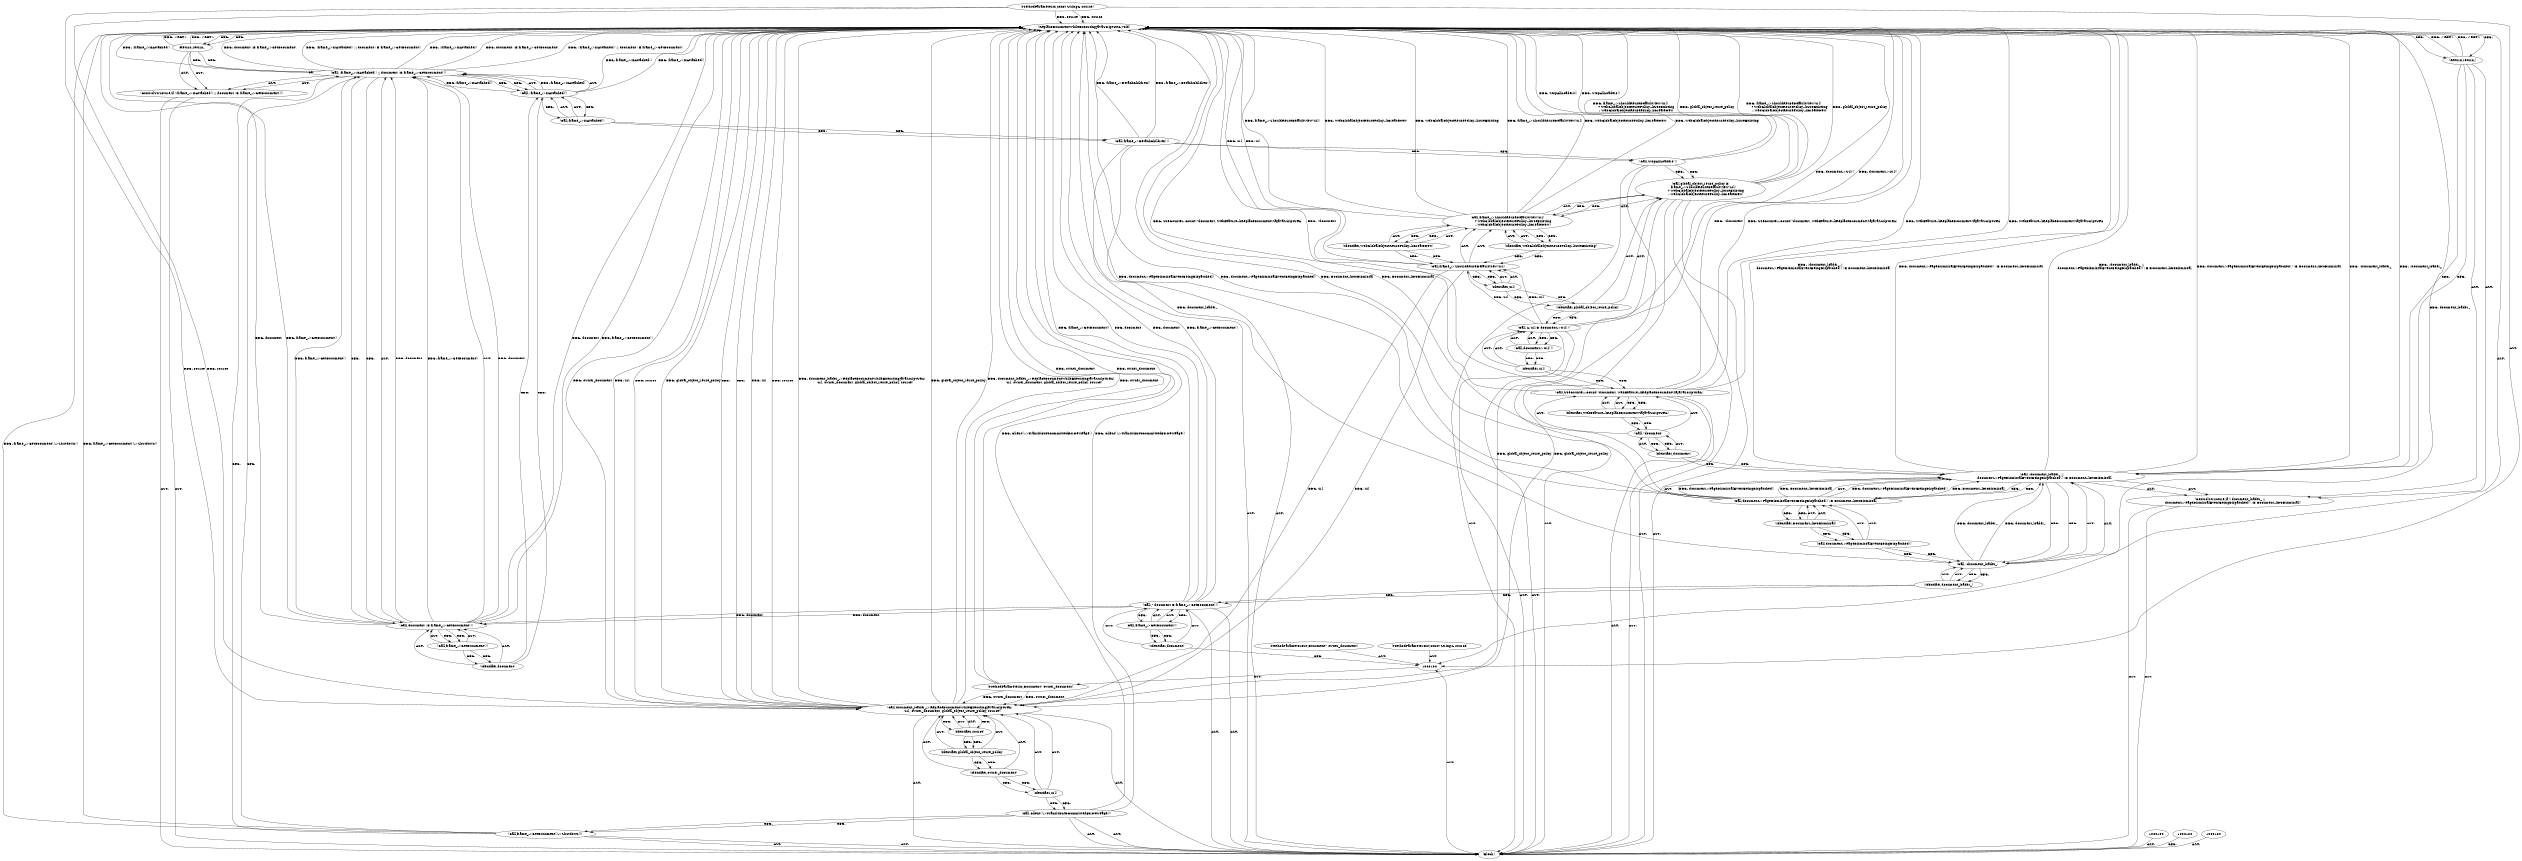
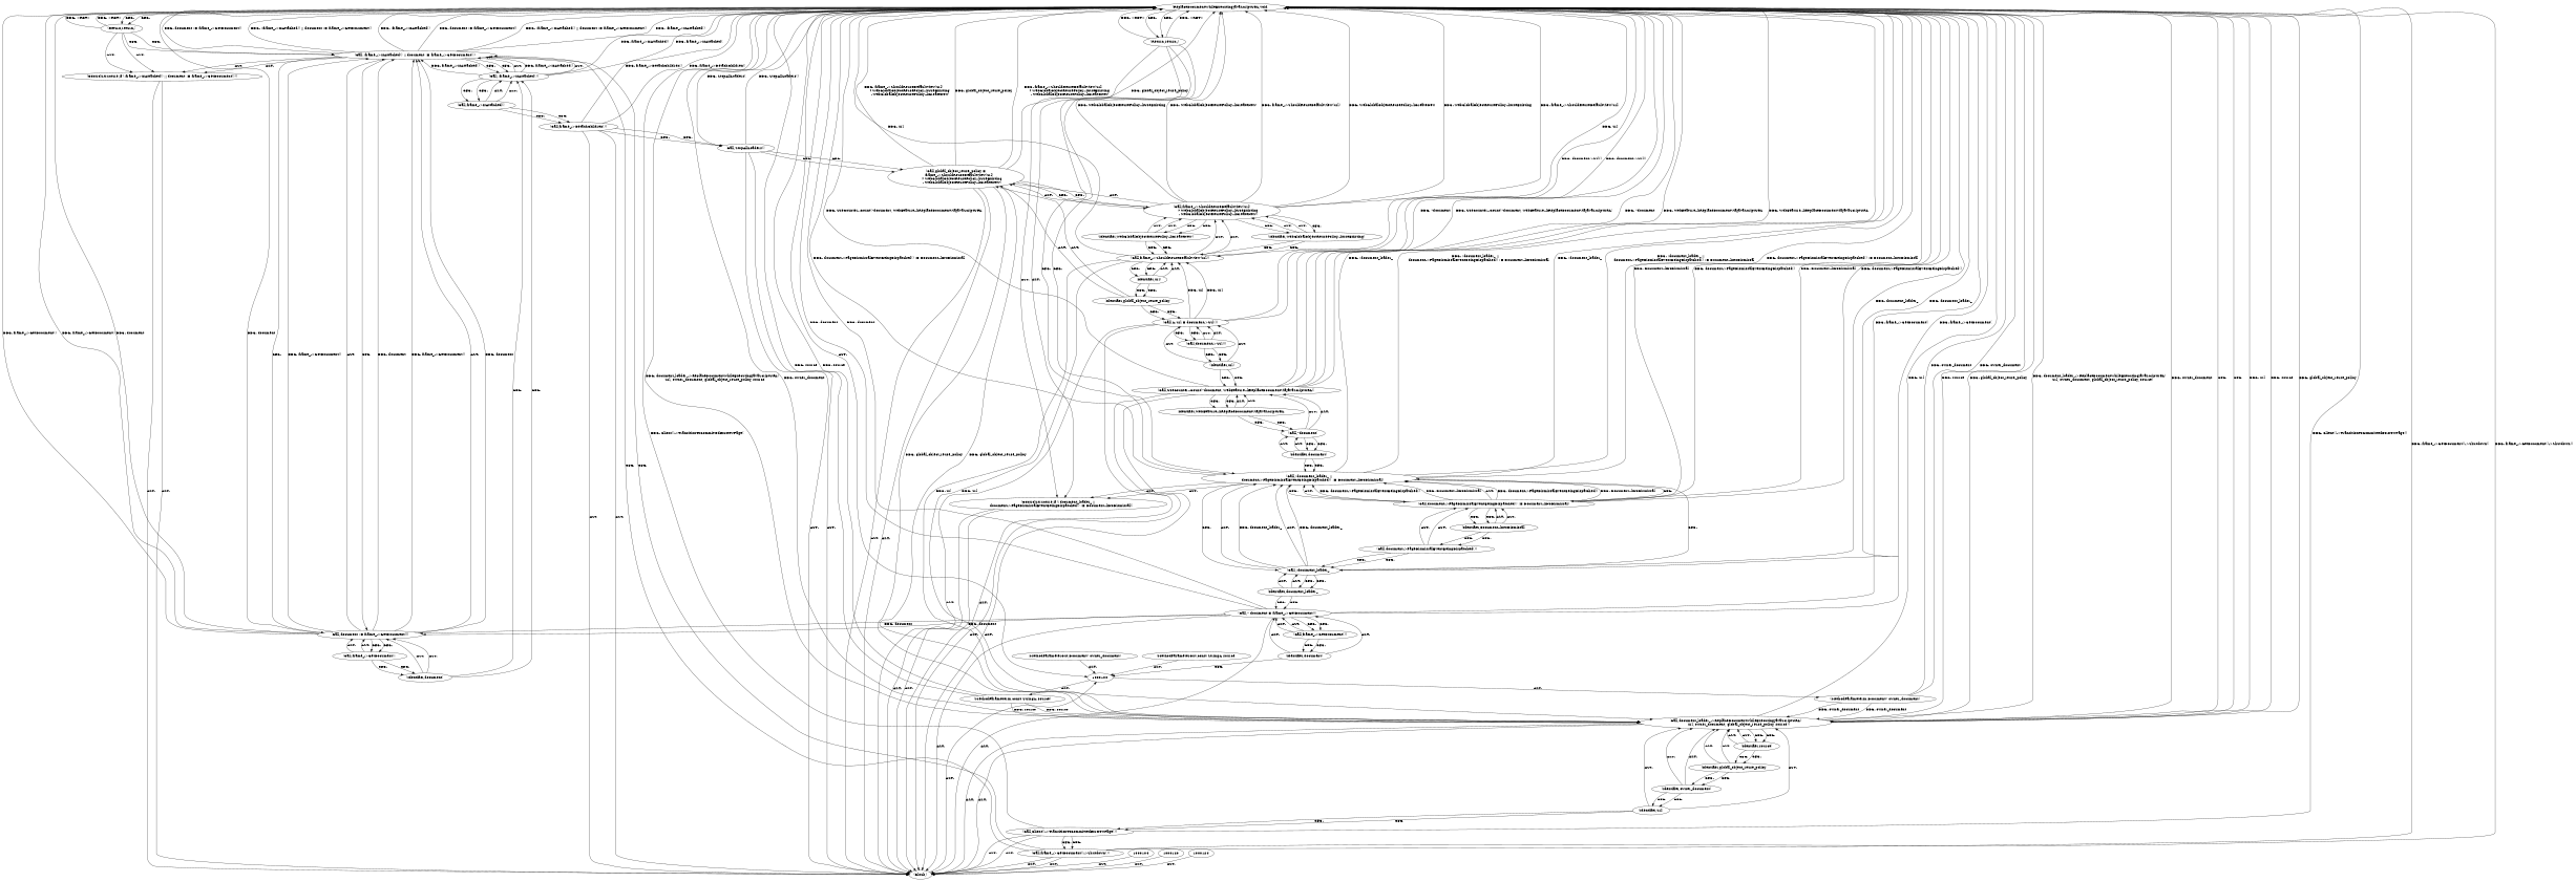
  digraph {
    n1 [label="(ReplaceDocumentWhileExecutingJavaScriptURL,void)"]
    n2 [label="(Return,return;)"]
    n3 [label="(Call,document_loader_->ReplaceDocumentWhileExecutingJavaScriptURL(\n      url, owner_document, global_object_reuse_policy, source))"]
    n4 [label="(Return,return;)"]
    1000100
    n6 [label="(ControlStructure,if (!frame_->IsAttached() || document != frame_->GetDocument()))"]
    n7 [label="(Call,!frame_->IsAttached() || document != frame_->GetDocument())"]
    n8 [label="(Block,)"]
    n9 [label="(Identifier,source)"]
    n10 [label="(ControlStructure,if (!document_loader_ ||\n      document->PageDismissalEventBeingDispatched() != Document::kNoDismissal))"]
    n11 [label="(Call,!document_loader_ ||\n      document->PageDismissalEventBeingDispatched() != Document::kNoDismissal)"]
    n12 [label="(MethodParameterIn,Document* owner_document)"]
    n13 [label="(Call,& url = document->Url())"]
    n14 [label="(Call,document->Url())"]
    n15 [label="(Call,frame_->ShouldReuseDefaultView(url))"]
    n16 [label="(Identifier,url)"]
    n17 [label="(Call,frame_->ShouldReuseDefaultView(url)\n           ? WebGlobalObjectReusePolicy::kUseExisting\n           : WebGlobalObjectReusePolicy::kCreateNew)"]
    n18 [label="(Identifier,url)"]
    n19 [label="(Call,UseCounter::Count(*document, WebFeature::kReplaceDocumentViaJavaScriptURL))"]
    n20 [label="(Identifier,WebFeature::kReplaceDocumentViaJavaScriptURL)"]
    n21 [label="(Call,global_object_reuse_policy =\n      frame_->ShouldReuseDefaultView(url)\n           ? WebGlobalObjectReusePolicy::kUseExisting\n           : WebGlobalObjectReusePolicy::kCreateNew)"]
    n22 [label="(Identifier,WebGlobalObjectReusePolicy::kUseExisting)"]
    n23 [label="(Identifier,WebGlobalObjectReusePolicy::kCreateNew)"]
    n24 [label="(Identifier,global_object_reuse_policy)"]
    n25 [label="(Call,StopAllLoaders())"]
    n26 [label="(MethodParameterIn,const String& source)"]
    n27 [label="(MethodParameterOut,const String& source)"]
    n28 [label="(Call,frame_->DetachChildren())"]
    n29 [label="(Call,document != frame_->GetDocument())"]
    n30 [label="(Call,frame_->GetDocument())"]
    n31 [label="(Identifier,document)"]
    n32 [label="(Call,!frame_->IsAttached())"]
    n33 [label="(Call,frame_->IsAttached())"]
    n34 [label="(Call,frame_->GetDocument()->Shutdown())"]
    n35 [label="(Call,Client()->TransitionToCommittedForNewPage())"]
    n36 [label="(Identifier,global_object_reuse_policy)"]
    n37 [label="(Identifier,owner_document)"]
    n38 [label="(Identifier,url)"]
    n39 [label="(MethodParameterOut,Document* owner_document)"]
    n40 [label="(Call,* document = frame_->GetDocument())"]
    n41 [label="(Call,frame_->GetDocument())"]
    n42 [label="(Identifier,document)"]
    n43 [label="(Call,!document_loader_)"]
    n44 [label="(Call,document->PageDismissalEventBeingDispatched() != Document::kNoDismissal)"]
    n45 [label="(Identifier,document_loader_)"]
    n46 [label="(Identifier,Document::kNoDismissal)"]
    n47 [label="(Call,document->PageDismissalEventBeingDispatched())"]
    n48 [label="(Call,*document)"]
    n49 [label="(Identifier,document)"]
    1000104
    1000120
    1000124
    n1 -> n2 [label="CFG: "]
    n1 -> n2 [label="CFG: "]
    n1 -> n3 [label="CFG: "]
    n1 -> n3 [label="CFG: "]
    n1 -> n4 [label="CFG: "]
    n1 -> n4 [label="CFG: "]
    n1 -> 1000100 [label="AST: "]
    n2 -> n1 [label="DDG: <RET>"]
    n2 -> n1 [label="DDG: <RET>"]
    n2 -> n6 [label="AST: "]
    n2 -> n6 [label="AST: "]
    n2 -> n7 [label="CFG: "]
    n2 -> n7 [label="CFG: "]
    n3 -> n1 [label="DDG: url"]
    n3 -> n1 [label="DDG: source"]
    n3 -> n1 [label="DDG: global_object_reuse_policy"]
    n3 -> n1 [label="DDG: document_loader_->ReplaceDocumentWhileExecutingJavaScriptURL(\n      url, owner_document, global_object_reuse_policy, source)"]
    n3 -> n1 [label="DDG: owner_document"]
    n3 -> n1 [label="DDG: url"]
    n3 -> n1 [label="DDG: source"]
    n3 -> n1 [label="DDG: global_object_reuse_policy"]
    n3 -> n1 [label="DDG: document_loader_->ReplaceDocumentWhileExecutingJavaScriptURL(\n      url, owner_document, global_object_reuse_policy, source)"]
    n3 -> n1 [label="DDG: owner_document"]
    n3 -> n8 [label="AST: "]
    n3 -> n8 [label="AST: "]
    n3 -> n9 [label="CFG: "]
    n3 -> n9 [label="CFG: "]
    n4 -> n1 [label="DDG: <RET>"]
    n4 -> n1 [label="DDG: <RET>"]
    n4 -> n10 [label="AST: "]
    n4 -> n10 [label="AST: "]
    n4 -> n11 [label="CFG: "]
    n4 -> n11 [label="CFG: "]
    1000100 -> n12 [label="AST: "]
    n6 -> n8 [label="AST: "]
    n6 -> n8 [label="AST: "]
    n7 -> n1 [label="DDG: document != frame_->GetDocument()"]
    n7 -> n1 [label="DDG: !frame_->IsAttached() || document != frame_->GetDocument()"]
    n7 -> n1 [label="DDG: !frame_->IsAttached()"]
    n7 -> n1 [label="DDG: document != frame_->GetDocument()"]
    n7 -> n1 [label="DDG: !frame_->IsAttached() || document != frame_->GetDocument()"]
    n7 -> n1 [label="DDG: !frame_->IsAttached()"]
    n7 -> n6 [label="AST: "]
    n7 -> n6 [label="AST: "]
    n7 -> n29 [label="CFG: "]
    n7 -> n29 [label="CFG: "]
    n7 -> n32 [label="CFG: "]
    n7 -> n32 [label="CFG: "]
    n8 -> 1000100 [label="AST: "]
    n9 -> n3 [label="AST: "]
    n9 -> n3 [label="AST: "]
    n9 -> n36 [label="CFG: "]
    n9 -> n36 [label="CFG: "]
    n10 -> n8 [label="AST: "]
    n10 -> n8 [label="AST: "]
    n11 -> n1 [label="DDG: document->PageDismissalEventBeingDispatched() != Document::kNoDismissal"]
    n11 -> n1 [label="DDG: !document_loader_"]
    n11 -> n1 [label="DDG: !document_loader_ ||\n      document->PageDismissalEventBeingDispatched() != Document::kNoDismissal"]
    n11 -> n1 [label="DDG: document->PageDismissalEventBeingDispatched() != Document::kNoDismissal"]
    n11 -> n1 [label="DDG: !document_loader_"]
    n11 -> n1 [label="DDG: !document_loader_ ||\n      document->PageDismissalEventBeingDispatched() != Document::kNoDismissal"]
    n11 -> n10 [label="AST: "]
    n11 -> n10 [label="AST: "]
    n11 -> n43 [label="CFG: "]
    n11 -> n43 [label="CFG: "]
    n11 -> n44 [label="CFG: "]
    n11 -> n44 [label="CFG: "]
    n12 -> n1 [label="DDG: owner_document"]
    n12 -> n1 [label="DDG: owner_document"]
    n12 -> n3 [label="DDG: owner_document"]
    n12 -> n3 [label="DDG: owner_document"]
    n13 -> n1 [label="DDG: document->Url()"]
    n13 -> n1 [label="DDG: document->Url()"]
    n13 -> n8 [label="AST: "]
    n13 -> n8 [label="AST: "]
    n13 -> n14 [label="CFG: "]
    n13 -> n14 [label="CFG: "]
    n13 -> n15 [label="DDG: url"]
    n13 -> n15 [label="DDG: url"]
    n14 -> n13 [label="AST: "]
    n14 -> n13 [label="AST: "]
    n14 -> n16 [label="CFG: "]
    n14 -> n16 [label="CFG: "]
    n15 -> n1 [label="DDG: url"]
    n15 -> n1 [label="DDG: url"]
    n15 -> n3 [label="DDG: url"]
    n15 -> n3 [label="DDG: url"]
    n15 -> n17 [label="AST: "]
    n15 -> n17 [label="AST: "]
    n15 -> n18 [label="CFG: "]
    n15 -> n18 [label="CFG: "]
    n16 -> n13 [label="AST: "]
    n16 -> n13 [label="AST: "]
    n16 -> n19 [label="CFG: "]
    n16 -> n19 [label="CFG: "]
    n17 -> n1 [label="DDG: WebGlobalObjectReusePolicy::kCreateNew"]
    n17 -> n1 [label="DDG: WebGlobalObjectReusePolicy::kUseExisting"]
    n17 -> n1 [label="DDG: frame_->ShouldReuseDefaultView(url)"]
    n17 -> n1 [label="DDG: WebGlobalObjectReusePolicy::kCreateNew"]
    n17 -> n1 [label="DDG: WebGlobalObjectReusePolicy::kUseExisting"]
    n17 -> n1 [label="DDG: frame_->ShouldReuseDefaultView(url)"]
    n17 -> n21 [label="AST: "]
    n17 -> n21 [label="AST: "]
    n17 -> n22 [label="CFG: "]
    n17 -> n22 [label="CFG: "]
    n17 -> n23 [label="CFG: "]
    n17 -> n23 [label="CFG: "]
    n18 -> n15 [label="AST: "]
    n18 -> n15 [label="AST: "]
    n18 -> n24 [label="CFG: "]
    n18 -> n24 [label="CFG: "]
    n19 -> n1 [label="DDG: *document"]
    n19 -> n1 [label="DDG: WebFeature::kReplaceDocumentViaJavaScriptURL"]
    n19 -> n1 [label="DDG: UseCounter::Count(*document, WebFeature::kReplaceDocumentViaJavaScriptURL)"]
    n19 -> n1 [label="DDG: *document"]
    n19 -> n1 [label="DDG: WebFeature::kReplaceDocumentViaJavaScriptURL"]
    n19 -> n1 [label="DDG: UseCounter::Count(*document, WebFeature::kReplaceDocumentViaJavaScriptURL)"]
    n19 -> n8 [label="AST: "]
    n19 -> n8 [label="AST: "]
    n19 -> n20 [label="CFG: "]
    n19 -> n20 [label="CFG: "]
    n20 -> n19 [label="AST: "]
    n20 -> n19 [label="AST: "]
    n20 -> n48 [label="CFG: "]
    n20 -> n48 [label="CFG: "]
    n21 -> n1 [label="DDG: frame_->ShouldReuseDefaultView(url)\n           ? WebGlobalObjectReusePolicy::kUseExisting\n           : WebGlobalObjectReusePolicy::kCreateNew"]
    n21 -> n1 [label="DDG: global_object_reuse_policy"]
    n21 -> n1 [label="DDG: frame_->ShouldReuseDefaultView(url)\n           ? WebGlobalObjectReusePolicy::kUseExisting\n           : WebGlobalObjectReusePolicy::kCreateNew"]
    n21 -> n1 [label="DDG: global_object_reuse_policy"]
    n21 -> n3 [label="DDG: global_object_reuse_policy"]
    n21 -> n3 [label="DDG: global_object_reuse_policy"]
    n21 -> n8 [label="AST: "]
    n21 -> n8 [label="AST: "]
    n21 -> n17 [label="CFG: "]
    n21 -> n17 [label="CFG: "]
    n22 -> n15 [label="CFG: "]
    n22 -> n15 [label="CFG: "]
    n22 -> n17 [label="AST: "]
    n22 -> n17 [label="AST: "]
    n23 -> n15 [label="CFG: "]
    n23 -> n15 [label="CFG: "]
    n23 -> n17 [label="AST: "]
    n23 -> n17 [label="AST: "]
    n24 -> n13 [label="CFG: "]
    n24 -> n13 [label="CFG: "]
    n24 -> n21 [label="AST: "]
    n24 -> n21 [label="AST: "]
    n25 -> n1 [label="DDG: StopAllLoaders()"]
    n25 -> n1 [label="DDG: StopAllLoaders()"]
    n25 -> n8 [label="AST: "]
    n25 -> n8 [label="AST: "]
    n25 -> n21 [label="CFG: "]
    n25 -> n21 [label="CFG: "]
    n26 -> n1 [label="DDG: source"]
    n26 -> n1 [label="DDG: source"]
    n26 -> n3 [label="DDG: source"]
    n26 -> n3 [label="DDG: source"]
-   n26 -> 1000100 [label="AST: "]
+   1000100 -> n26 [label="AST: "]
    n27 -> 1000100 [label="AST: "]
    n28 -> n1 [label="DDG: frame_->DetachChildren()"]
    n28 -> n1 [label="DDG: frame_->DetachChildren()"]
    n28 -> n8 [label="AST: "]
    n28 -> n8 [label="AST: "]
    n28 -> n25 [label="CFG: "]
    n28 -> n25 [label="CFG: "]
    n29 -> n1 [label="DDG: document"]
    n29 -> n1 [label="DDG: frame_->GetDocument()"]
    n29 -> n1 [label="DDG: document"]
    n29 -> n1 [label="DDG: frame_->GetDocument()"]
    n29 -> n7 [label="AST: "]
    n29 -> n7 [label="DDG: document"]
    n29 -> n7 [label="DDG: frame_->GetDocument()"]
    n29 -> n7 [label="AST: "]
    n29 -> n7 [label="DDG: document"]
    n29 -> n7 [label="DDG: frame_->GetDocument()"]
    n29 -> n30 [label="CFG: "]
    n29 -> n30 [label="CFG: "]
    n30 -> n29 [label="AST: "]
    n30 -> n29 [label="AST: "]
    n30 -> n31 [label="CFG: "]
    n30 -> n31 [label="CFG: "]
    n31 -> n29 [label="AST: "]
    n31 -> n29 [label="AST: "]
    n31 -> n32 [label="CFG: "]
    n31 -> n32 [label="CFG: "]
    n32 -> n1 [label="DDG: frame_->IsAttached()"]
    n32 -> n1 [label="DDG: frame_->IsAttached()"]
    n32 -> n7 [label="AST: "]
    n32 -> n7 [label="DDG: frame_->IsAttached()"]
    n32 -> n7 [label="AST: "]
    n32 -> n7 [label="DDG: frame_->IsAttached()"]
    n32 -> n33 [label="CFG: "]
    n32 -> n33 [label="CFG: "]
    n33 -> n28 [label="CFG: "]
    n33 -> n28 [label="CFG: "]
    n33 -> n32 [label="AST: "]
    n33 -> n32 [label="AST: "]
    n34 -> n1 [label="DDG: frame_->GetDocument()->Shutdown()"]
    n34 -> n1 [label="DDG: frame_->GetDocument()->Shutdown()"]
    n34 -> n7 [label="CFG: "]
    n34 -> n7 [label="CFG: "]
    n34 -> n8 [label="AST: "]
    n34 -> n8 [label="AST: "]
    n35 -> n1 [label="DDG: Client()->TransitionToCommittedForNewPage()"]
    n35 -> n1 [label="DDG: Client()->TransitionToCommittedForNewPage()"]
    n35 -> n8 [label="AST: "]
    n35 -> n8 [label="AST: "]
    n35 -> n34 [label="CFG: "]
    n35 -> n34 [label="CFG: "]
    n36 -> n3 [label="AST: "]
    n36 -> n3 [label="AST: "]
    n36 -> n37 [label="CFG: "]
    n36 -> n37 [label="CFG: "]
    n37 -> n3 [label="AST: "]
    n37 -> n3 [label="AST: "]
    n37 -> n38 [label="CFG: "]
    n37 -> n38 [label="CFG: "]
    n38 -> n3 [label="AST: "]
    n38 -> n3 [label="AST: "]
    n38 -> n35 [label="CFG: "]
    n38 -> n35 [label="CFG: "]
    n39 -> 1000100 [label="AST: "]
    n40 -> n1 [label="DDG: frame_->GetDocument()"]
    n40 -> n1 [label="DDG: document"]
    n40 -> n1 [label="DDG: frame_->GetDocument()"]
    n40 -> n1 [label="DDG: document"]
    n40 -> n8 [label="AST: "]
    n40 -> n8 [label="AST: "]
    n40 -> n29 [label="DDG: document"]
    n40 -> n29 [label="DDG: document"]
    n40 -> n41 [label="CFG: "]
    n40 -> n41 [label="CFG: "]
    n41 -> n40 [label="AST: "]
    n41 -> n40 [label="AST: "]
    n41 -> n42 [label="CFG: "]
    n41 -> n42 [label="CFG: "]
    n42 -> 1000100 [label="CFG: "]
    n42 -> n40 [label="AST: "]
    n42 -> n40 [label="AST: "]
    n43 -> n1 [label="DDG: document_loader_"]
    n43 -> n1 [label="DDG: document_loader_"]
    n43 -> n11 [label="AST: "]
    n43 -> n11 [label="DDG: document_loader_"]
    n43 -> n11 [label="AST: "]
    n43 -> n11 [label="DDG: document_loader_"]
    n43 -> n45 [label="CFG: "]
    n43 -> n45 [label="CFG: "]
    n44 -> n1 [label="DDG: Document::kNoDismissal"]
    n44 -> n1 [label="DDG: document->PageDismissalEventBeingDispatched()"]
    n44 -> n1 [label="DDG: Document::kNoDismissal"]
    n44 -> n1 [label="DDG: document->PageDismissalEventBeingDispatched()"]
    n44 -> n11 [label="AST: "]
    n44 -> n11 [label="DDG: document->PageDismissalEventBeingDispatched()"]
    n44 -> n11 [label="DDG: Document::kNoDismissal"]
    n44 -> n11 [label="AST: "]
    n44 -> n11 [label="DDG: document->PageDismissalEventBeingDispatched()"]
    n44 -> n11 [label="DDG: Document::kNoDismissal"]
    n44 -> n46 [label="CFG: "]
    n44 -> n46 [label="CFG: "]
    n45 -> n40 [label="CFG: "]
    n45 -> n40 [label="CFG: "]
    n45 -> n43 [label="AST: "]
    n45 -> n43 [label="AST: "]
    n46 -> n44 [label="AST: "]
    n46 -> n44 [label="AST: "]
    n46 -> n47 [label="CFG: "]
    n46 -> n47 [label="CFG: "]
    n47 -> n43 [label="CFG: "]
    n47 -> n43 [label="CFG: "]
    n47 -> n44 [label="AST: "]
    n47 -> n44 [label="AST: "]
    n48 -> n19 [label="AST: "]
    n48 -> n19 [label="AST: "]
    n48 -> n49 [label="CFG: "]
    n48 -> n49 [label="CFG: "]
    n49 -> n11 [label="CFG: "]
    n49 -> n11 [label="CFG: "]
    n49 -> n48 [label="AST: "]
    n49 -> n48 [label="AST: "]
    1000104 -> n8 [label="AST: "]
-   1000120 -> n8 [label="CFG: "]
+   1000120 -> n8 [label="AST: "]
    1000124 -> n8 [label="AST: "]
  }
